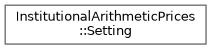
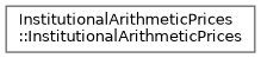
  digraph {
    rankdir=TB
-   n1 [color=grey40 fillcolor=white fontname=Helvetica fontsize=10 height=0.2 label="InstitutionalArithmeticPrices\l::Setting" shape=box style=filled width=0.4]
+   n1 [color=grey40 fillcolor=white fontname=Helvetica fontsize=10 height=0.2 label="InstitutionalArithmeticPrices\l::InstitutionalArithmeticPrices" shape=box style=filled width=0.4]
  }
